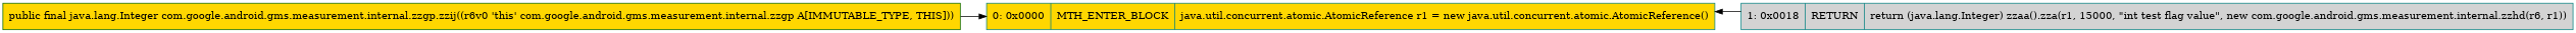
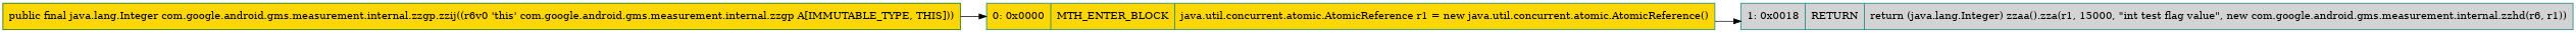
  digraph {
    rankdir=LR
    node [shape=record style=filled fillcolor=gold color=teal]
    n1 [label="{0\:\ 0x0000|MTH_ENTER_BLOCK\l|java.util.concurrent.atomic.AtomicReference r1 = new java.util.concurrent.atomic.AtomicReference()\l}"]
    n2 [label="{1\:\ 0x0018|RETURN\l|return (java.lang.Integer) zzaa().zza(r1, 15000, \"int test flag value\", new com.google.android.gms.measurement.internal.zzhd(r6, r1))\l}" fillcolor=lightgrey]
    n3 [label="{public final java.lang.Integer com.google.android.gms.measurement.internal.zzgp.zzij((r6v0 'this' com.google.android.gms.measurement.internal.zzgp A[IMMUTABLE_TYPE, THIS])) }" color=darkgreen]
-   n2 -> n1
+   n1 -> n2
    n3 -> n1
  }
